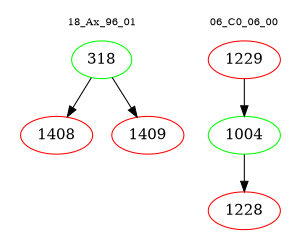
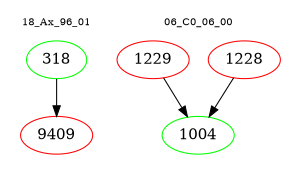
  digraph {
    node [color=red]
    edge [color=black]
    n1 [color=green label=318]
-   n2 [label=1408]
-   n3 [label=1409]
+   n3 [label=9409]
    n4 [color=green label=1004]
    n5 [label=1228]
    n6 [label=1229]
    subgraph cluster_1 {
      color=white
      fontsize=10
      label="18_Ax_96_01"
      n1
-     n2
      n3
    }
    subgraph cluster_2 {
      color=white
      fontsize=10
      label="06_C0_06_00"
      n4
      n5
      n6
    }
-   n1 -> n2
    n1 -> n3
-   n4 -> n5
+   n5 -> n4
    n6 -> n4
  }
